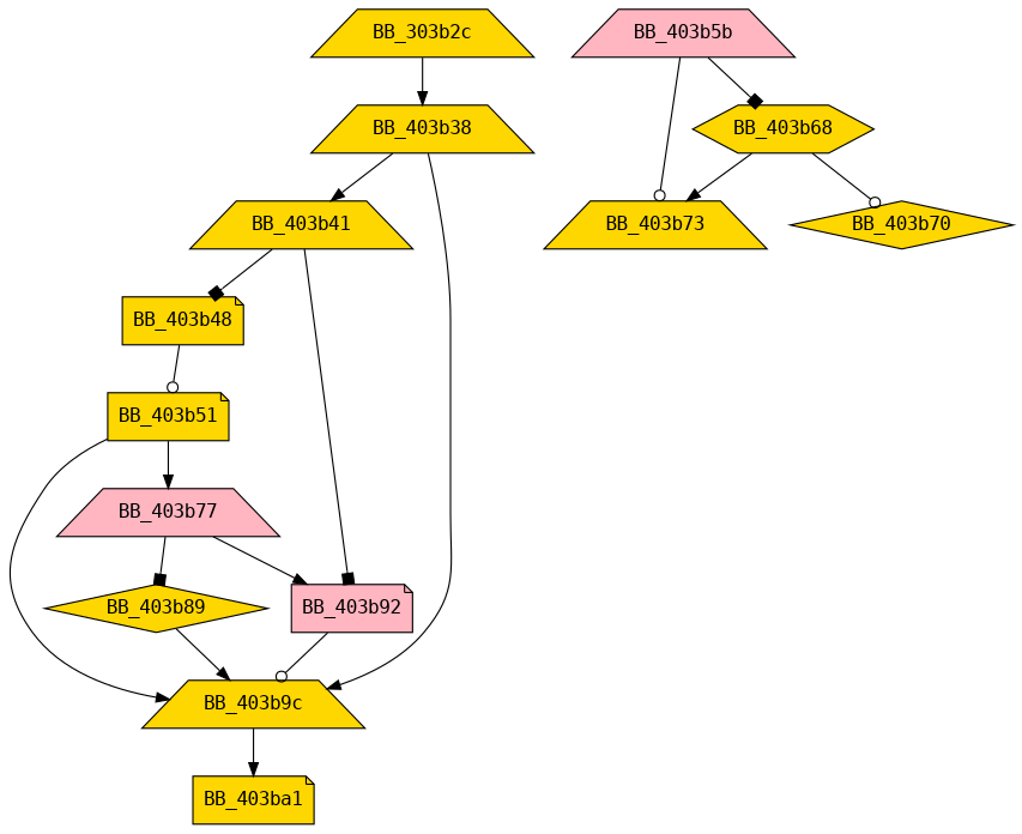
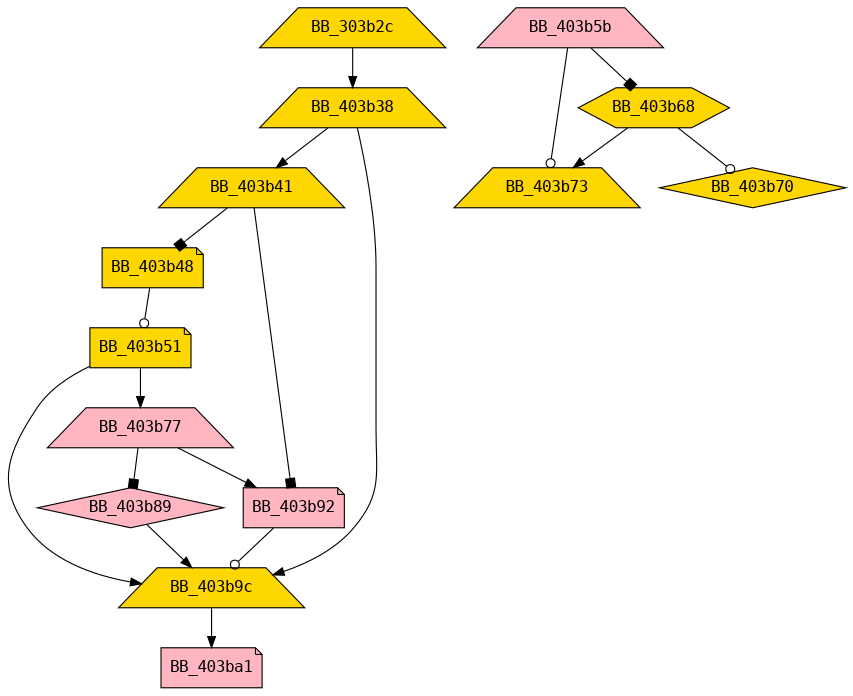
  digraph {
    fontname="DejaVu Sans Mono"
    node [fillcolor=gold fontname="DejaVu Sans Mono" shape=trapezium style=filled]
    edge [arrowhead=normal fontname="DejaVu Sans Mono"]
    n1 [label=BB_303b2c]
    BB_403b38
    BB_403b41
    BB_403b9c
    BB_403b48 [shape=note]
    BB_403b92 [fillcolor=lightpink shape=note]
-   BB_403ba1 [shape=note]
+   BB_403ba1 [fillcolor=lightpink shape=note]
    BB_403b51 [shape=note]
    BB_403b77 [fillcolor=lightpink]
-   BB_403b89 [shape=diamond]
+   BB_403b89 [fillcolor=lightpink shape=diamond]
    BB_403b5b [fillcolor=lightpink]
    BB_403b68 [shape=hexagon]
    BB_403b73
    BB_403b70 [shape=diamond]
    n1 -> BB_403b38
    BB_403b38 -> BB_403b41
    BB_403b38 -> BB_403b9c
    BB_403b41 -> BB_403b48 [arrowhead=box]
    BB_403b41 -> BB_403b92 [arrowhead=box]
    BB_403b9c -> BB_403ba1
    BB_403b48 -> BB_403b51 [arrowhead=odot]
    BB_403b92 -> BB_403b9c [arrowhead=odot]
    BB_403b51 -> BB_403b9c
    BB_403b51 -> BB_403b77
    BB_403b77 -> BB_403b92
    BB_403b77 -> BB_403b89 [arrowhead=box]
    BB_403b89 -> BB_403b9c
    BB_403b5b -> BB_403b68 [arrowhead=box]
    BB_403b5b -> BB_403b73 [arrowhead=odot]
    BB_403b68 -> BB_403b73
    BB_403b68 -> BB_403b70 [arrowhead=odot]
  }
